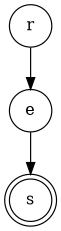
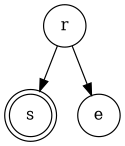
  digraph {
    node [color=black shape=circle]
    s [shape=doublecircle]
    r
    e
    r -> e
-   e -> s
+   r -> s
  }
